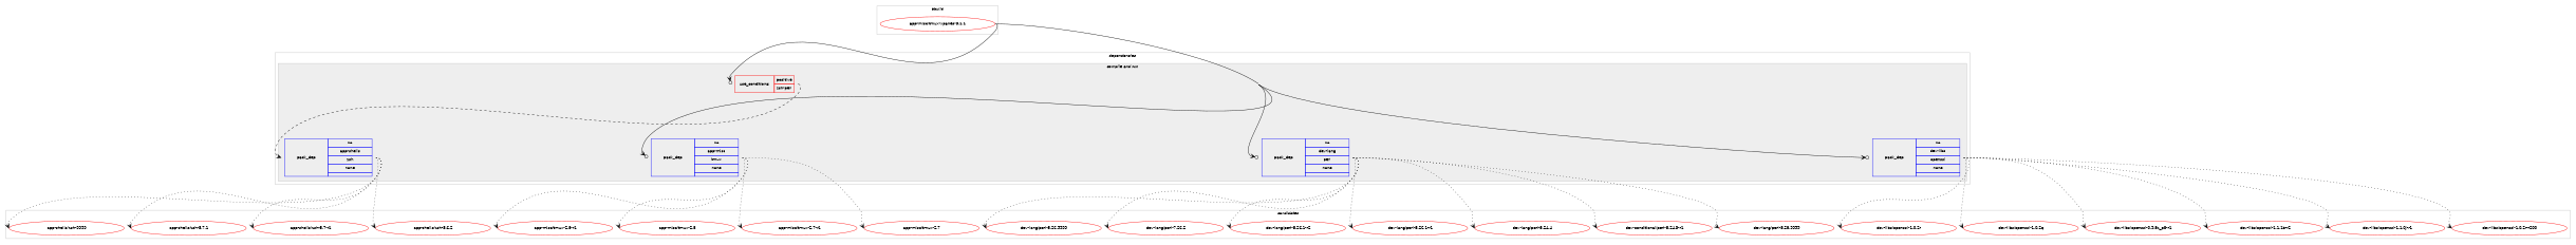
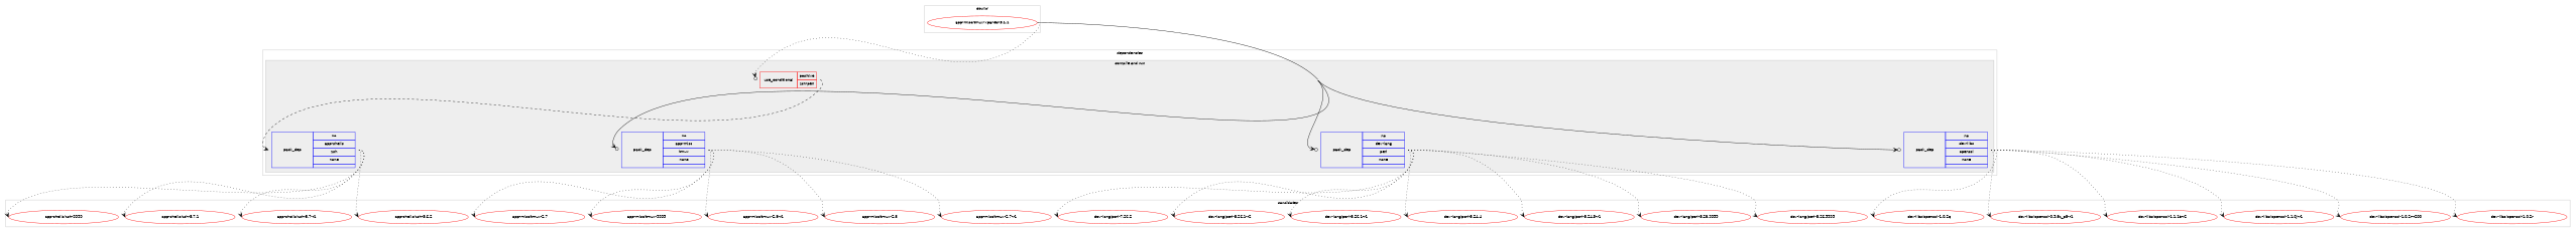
  digraph {
    compound=true
    concentrate=true
    fontname=Helvetica
    fontsize=10
    newrank=true
    rankdir=TB
    ranksep=1.5
    node [color=red fontname=Helvetica fontsize=10]
    edge [arrowhead=vee headport=w style=dotted tailport=e weight=100]
    n1 [label="app-misc/tmux-xpanes-3.1.1" width=4]
    n2 [color=blue label=<<TABLE BORDER="0" CELLBORDER="1" CELLSPACING="0" CELLPADDING="4" WIDTH="220"><TR><TD ROWSPAN="6" CELLPADDING="30">pack_dep</TD></TR><TR><TD WIDTH="110">no</TD></TR><TR><TD>app-shells</TD></TR><TR><TD>zsh</TD></TR><TR><TD>none</TD></TR><TR><TD></TD></TR></TABLE>> shape=none]
    n3 [label=<<TABLE BORDER="0" CELLBORDER="1" CELLSPACING="0" CELLPADDING="4"><TR><TD ROWSPAN="3" CELLPADDING="10">use_conditional</TD></TR><TR><TD>positive</TD></TR><TR><TD>zsh-perl</TD></TR></TABLE>> shape=none]
    n4 [color=blue label=<<TABLE BORDER="0" CELLBORDER="1" CELLSPACING="0" CELLPADDING="4" WIDTH="220"><TR><TD ROWSPAN="6" CELLPADDING="30">pack_dep</TD></TR><TR><TD WIDTH="110">no</TD></TR><TR><TD>app-misc</TD></TR><TR><TD>tmux</TD></TR><TR><TD>none</TD></TR><TR><TD></TD></TR></TABLE>> shape=none]
    n5 [color=blue label=<<TABLE BORDER="0" CELLBORDER="1" CELLSPACING="0" CELLPADDING="4" WIDTH="220"><TR><TD ROWSPAN="6" CELLPADDING="30">pack_dep</TD></TR><TR><TD WIDTH="110">no</TD></TR><TR><TD>dev-lang</TD></TR><TR><TD>perl</TD></TR><TR><TD>none</TD></TR><TR><TD></TD></TR></TABLE>> shape=none]
    n6 [color=blue label=<<TABLE BORDER="0" CELLBORDER="1" CELLSPACING="0" CELLPADDING="4" WIDTH="220"><TR><TD ROWSPAN="6" CELLPADDING="30">pack_dep</TD></TR><TR><TD WIDTH="110">no</TD></TR><TR><TD>dev-libs</TD></TR><TR><TD>openssl</TD></TR><TR><TD>none</TD></TR><TR><TD></TD></TR></TABLE>> shape=none]
    n7 [label="app-shells/zsh-5.6.2" width=4]
    n8 [label="app-shells/zsh-5.7-r1" width=4]
    n9 [label="app-shells/zsh-5.7.1" width=4]
    n10 [label="app-shells/zsh-9999" width=4]
    n11 [label="app-misc/tmux-2.7" width=4]
    n12 [label="app-misc/tmux-2.7-r1" width=4]
    n13 [label="app-misc/tmux-2.8" width=4]
    n14 [label="app-misc/tmux-2.8-r1" width=4]
-   n16 [label="dev-conditional/perl-5.24.3-r1" width=4]
+   n15 [label="app-misc/tmux-9999" width=4]
+   n16 [label="dev-lang/perl-5.24.3-r1" width=4]
    n17 [label="dev-lang/perl-5.24.4" width=4]
    n18 [label="dev-lang/perl-5.26.1-r1" width=4]
    n19 [label="dev-lang/perl-5.26.1-r2" width=4]
    n20 [label="dev-lang/perl-7.26.2" width=4]
    n21 [label="dev-lang/perl-5.26.9999" width=4]
    n22 [label="dev-lang/perl-5.28.9999" width=4]
    n23 [label="dev-libs/openssl-0.9.8z_p8-r1" width=4]
    n24 [label="dev-libs/openssl-1.0.2q" width=4]
    n25 [label="dev-libs/openssl-1.0.2r" width=4]
    n26 [label="dev-libs/openssl-1.0.2r-r200" width=4]
    n27 [label="dev-libs/openssl-1.1.0j-r1" width=4]
    n28 [label="dev-libs/openssl-1.1.1b-r2" width=4]
    subgraph cluster_1 {
      color=gray
      label=<<i>ebuild</i>>
      rank=same
      n1
    }
    subgraph cluster_2 {
      color=gray
      label=<<i>dependencies</i>>
      subgraph cluster_3 {
        color=gray
        fillcolor="#eeeeee"
        label=<<i>compile</i>>
        style=filled
      }
      subgraph cluster_4 {
        color=gray
        fillcolor="#eeeeee"
        label=<<i>compile and run</i>>
        style=filled
        subgraph sub_5 {
          color=gray
          fillcolor="#eeeeee"
          label=<<i>compile and run</i>>
          style=filled
          n3
          subgraph sub_6 {
            color=gray
            fillcolor="#eeeeee"
            label=<<i>compile and run</i>>
            style=filled
            n2
          }
        }
        subgraph sub_7 {
          color=gray
          fillcolor="#eeeeee"
          label=<<i>compile and run</i>>
          style=filled
          n4
        }
        subgraph sub_8 {
          color=gray
          fillcolor="#eeeeee"
          label=<<i>compile and run</i>>
          style=filled
          n5
        }
        subgraph sub_9 {
          color=gray
          fillcolor="#eeeeee"
          label=<<i>compile and run</i>>
          style=filled
          n6
        }
      }
      subgraph cluster_10 {
        color=gray
        fillcolor="#eeeeee"
        label=<<i>run</i>>
        style=filled
      }
    }
    subgraph cluster_11 {
      color=gray
      label=<<i>candidates</i>>
      rank=same
      subgraph sub_12 {
        color=black
        label=<<i>candidates</i>>
        nodesep=1
        rank=same
        n7
        n8
        n9
        n10
      }
      subgraph sub_13 {
        color=black
        label=<<i>candidates</i>>
        nodesep=1
        rank=same
        n11
        n12
        n13
        n14
+       n15
      }
      subgraph sub_14 {
        color=black
        label=<<i>candidates</i>>
        nodesep=1
        rank=same
        n16
        n17
        n18
        n19
        n20
        n21
        n22
      }
      subgraph sub_15 {
        color=black
        label=<<i>candidates</i>>
        nodesep=1
        rank=same
        n23
        n24
        n25
        n26
        n27
        n28
      }
    }
-   n1 -> n3 [arrowhead=odotvee style=solid weight=20]
+   n1 -> n3 [arrowhead=odotvee weight=20]
    n1 -> n4 [arrowhead=odotvee style=solid weight=20]
    n1 -> n5 [arrowhead=odotvee style=solid weight=20]
    n1 -> n6 [arrowhead=odotvee style=solid weight=20]
    n2 -> n7
    n2 -> n8
    n2 -> n9
    n2 -> n10
    n3 -> n2 [style=dashed weight=20]
    n4 -> n11
    n4 -> n12
    n4 -> n13
    n4 -> n14
+   n4 -> n15
    n5 -> n16
    n5 -> n17
    n5 -> n18
    n5 -> n19
    n5 -> n20
    n5 -> n21
    n5 -> n22
    n6 -> n23
    n6 -> n24
    n6 -> n25
    n6 -> n26
    n6 -> n27
    n6 -> n28
  }
